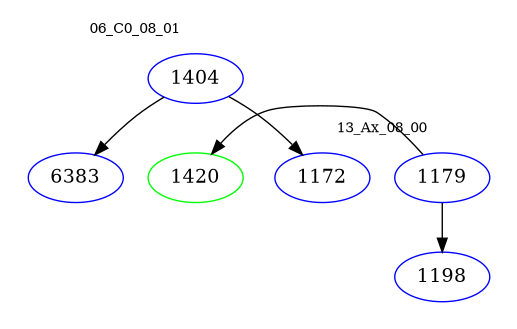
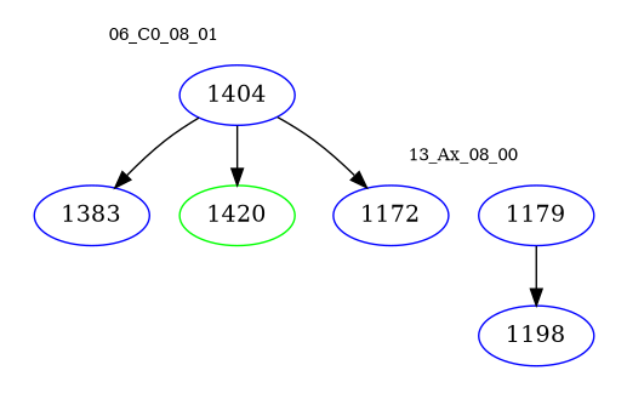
  digraph {
    node [color=blue]
    edge [color=black]
    n1 [label=1179]
    n2 [label=1172]
    n3 [label=1198]
    n4 [label=1404]
-   n5 [label=6383]
+   n5 [label=1383]
    n6 [color=green label=1420]
    subgraph cluster_1 {
      color=white
      fontsize=10
      label="13_Ax_08_00"
      n1
      n2
      n3
    }
    subgraph cluster_2 {
      color=white
      fontsize=10
      label="06_C0_08_01"
      n4
      n5
      n6
    }
    n1 -> n3
    n4 -> n2
    n4 -> n5
-   n1 -> n6
+   n4 -> n6
  }
